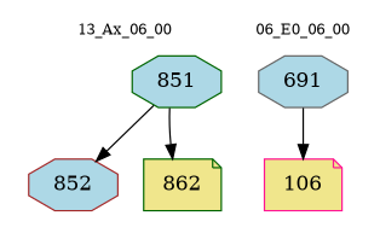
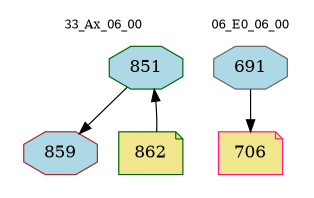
  digraph {
    node [color=darkgreen fillcolor=lightblue shape=octagon style=filled]
    edge [color=black]
    n1 [label=851]
-   n2 [color=brown label=852]
+   n2 [color=brown label=859]
    n3 [fillcolor=khaki label=862 shape=note]
    n4 [color=gray40 label=691]
-   n5 [color=deeppink fillcolor=khaki label=106 shape=note]
+   n5 [color=deeppink fillcolor=khaki label=706 shape=note]
    subgraph cluster_1 {
      color=white
      fontsize=10
-     label="13_Ax_06_00"
+     label="33_Ax_06_00"
      n1
      n2
      n3
    }
    subgraph cluster_2 {
      color=white
      fontsize=10
      label="06_E0_06_00"
      n4
      n5
    }
    n1 -> n2
-   n1 -> n3
+   n3 -> n1
    n4 -> n5
  }
